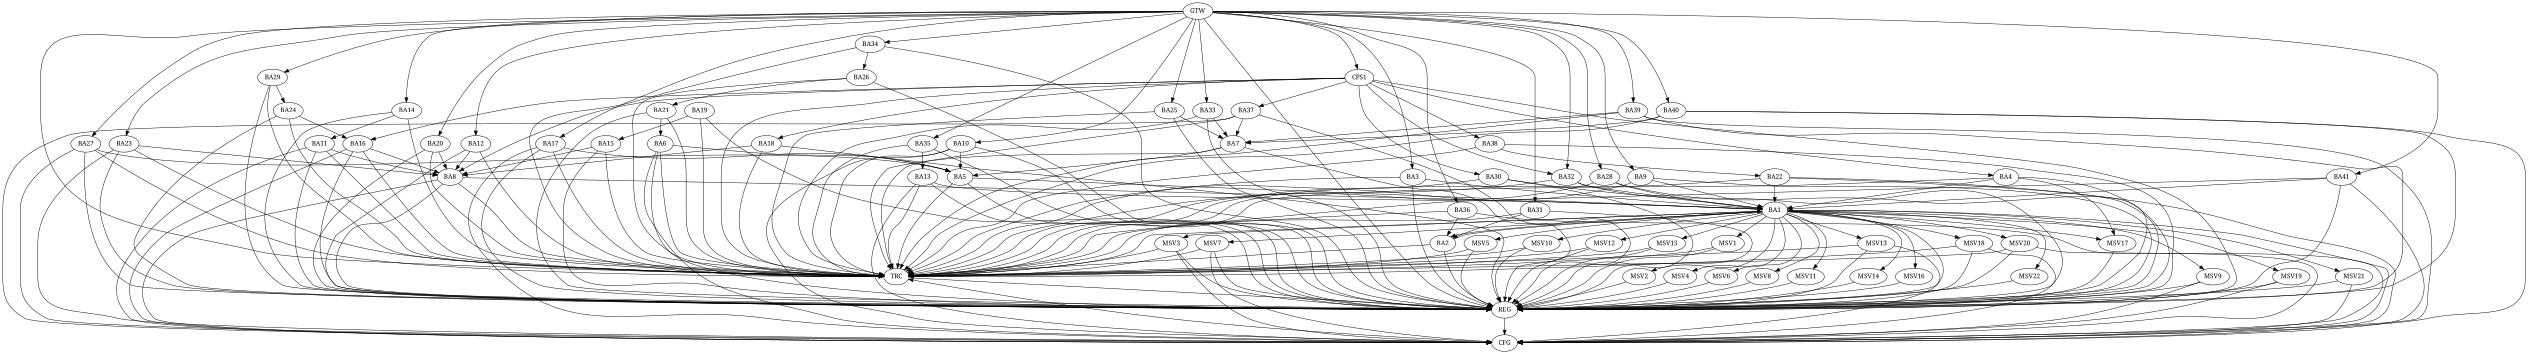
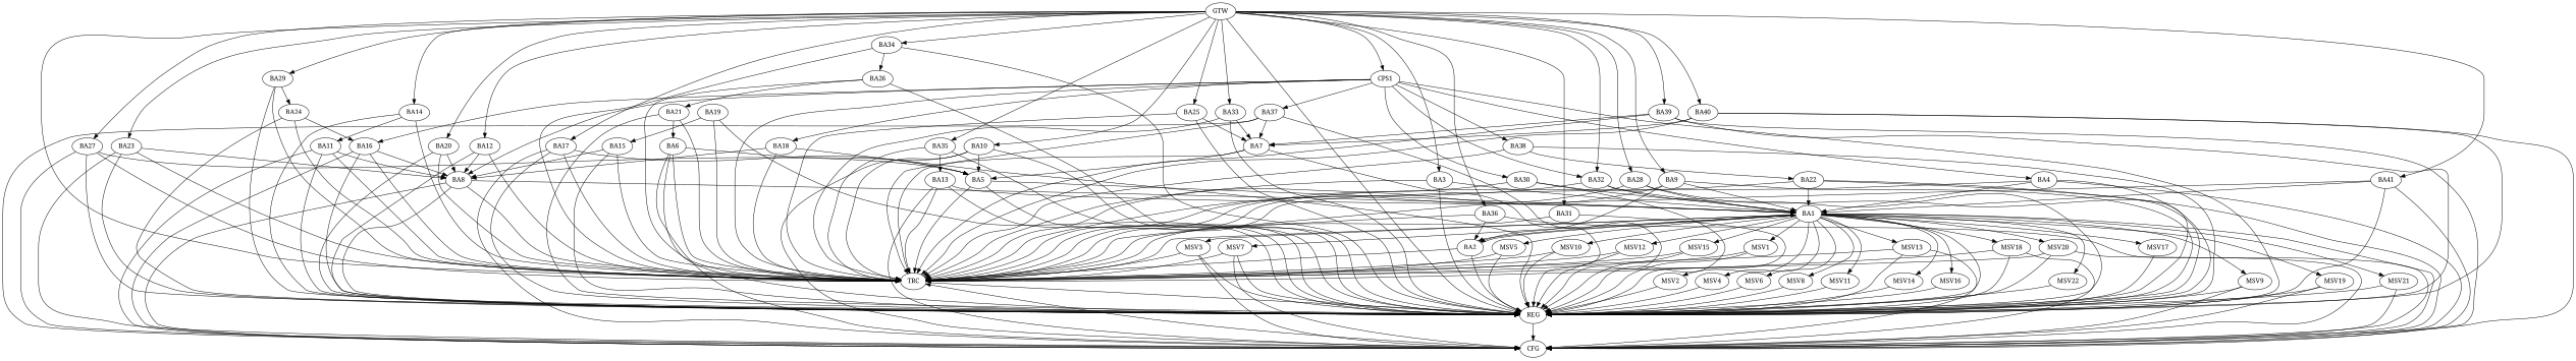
  strict digraph {
    fontname="Noto Serif"
    node [fontname="Noto Serif"]
    edge [fontname="Noto Serif"]
    n1 [label=BA1]
    n2 [label=BA2]
    n3 [label=REG]
    n4 [label=CFG]
    n5 [label=TRC]
    n6 [label=MSV1]
    n7 [label=MSV2]
    n8 [label=MSV3]
    n9 [label=MSV4]
    n10 [label=MSV5]
    n11 [label=MSV6]
    n12 [label=MSV7]
    n13 [label=MSV8]
    n14 [label=MSV9]
    n15 [label=MSV10]
    n16 [label=MSV11]
    n17 [label=MSV12]
    n18 [label=MSV13]
    n19 [label=MSV14]
    n20 [label=MSV15]
    n21 [label=MSV16]
    n22 [label=MSV17]
    n23 [label=MSV18]
    n24 [label=MSV19]
    n25 [label=MSV20]
    n26 [label=MSV21]
    n27 [label=MSV22]
    n28 [label=BA3]
    n29 [label=BA4]
    n30 [label=BA5]
    n31 [label=BA6]
    n32 [label=BA7]
    n33 [label=BA8]
    n34 [label=BA9]
    n35 [label=BA10]
    n36 [label=BA11]
    n37 [label=BA12]
    n38 [label=BA13]
    n39 [label=BA14]
    n40 [label=BA15]
    n41 [label=BA16]
    n42 [label=BA17]
    n43 [label=BA18]
    n44 [label=BA19]
    n45 [label=BA20]
    n46 [label=BA21]
    n47 [label=BA22]
    n48 [label=BA23]
    n49 [label=BA24]
    n50 [label=BA25]
    n51 [label=BA26]
    n52 [label=BA27]
    n53 [label=BA28]
    n54 [label=BA29]
    n55 [label=BA30]
    n56 [label=BA31]
    n57 [label=BA32]
    n58 [label=BA33]
    n59 [label=BA34]
    n60 [label=BA35]
    n61 [label=BA36]
    n62 [label=BA37]
    n63 [label=BA38]
    n64 [label=BA39]
    n65 [label=BA40]
    n66 [label=BA41]
    n67 [label=CPS1]
    n68 [label=GTW]
    n1 -> n2
    n1 -> n3
    n1 -> n4
    n1 -> n5
    n1 -> n6
    n1 -> n7
    n1 -> n8
    n1 -> n9
    n1 -> n10
    n1 -> n11
    n1 -> n12
    n1 -> n13
    n1 -> n14
    n1 -> n15
    n1 -> n16
    n1 -> n17
    n1 -> n18
    n1 -> n19
    n1 -> n20
    n1 -> n21
    n1 -> n22
    n1 -> n23
    n1 -> n24
    n1 -> n25
    n1 -> n26
    n1 -> n27
    n2 -> n1
    n2 -> n3
    n2 -> n5
    n3 -> n4
    n4 -> n5
    n5 -> n3
    n6 -> n3
    n6 -> n5
    n7 -> n3
    n8 -> n3
    n8 -> n4
    n8 -> n5
    n9 -> n3
    n10 -> n3
    n10 -> n5
    n11 -> n3
    n12 -> n3
    n12 -> n4
    n12 -> n5
    n13 -> n3
    n14 -> n3
    n14 -> n4
    n15 -> n3
    n15 -> n5
    n16 -> n3
    n17 -> n3
    n17 -> n5
    n18 -> n3
    n18 -> n4
    n18 -> n5
    n19 -> n3
    n20 -> n3
    n20 -> n5
    n21 -> n3
    n22 -> n3
    n23 -> n3
    n23 -> n4
    n23 -> n5
    n24 -> n3
    n24 -> n4
    n25 -> n3
    n25 -> n4
    n25 -> n5
    n26 -> n3
    n26 -> n4
    n27 -> n3
    n28 -> n1
    n28 -> n3
    n28 -> n5
    n29 -> n1
    n29 -> n3
-   n29 -> n22
+   n29 -> n4
    n29 -> n5
    n30 -> n1
    n30 -> n3
    n30 -> n5
    n31 -> n3
    n31 -> n4
    n31 -> n5
    n31 -> n30
    n32 -> n3
    n32 -> n5
    n32 -> n30
    n33 -> n1
    n33 -> n3
    n33 -> n4
    n33 -> n5
    n34 -> n1
    n34 -> n3
    n34 -> n5
    n35 -> n3
    n35 -> n4
    n35 -> n5
    n35 -> n30
    n36 -> n3
    n36 -> n4
    n36 -> n5
    n36 -> n33
    n37 -> n3
    n37 -> n5
    n37 -> n33
    n38 -> n1
    n38 -> n3
    n38 -> n4
    n38 -> n5
    n39 -> n3
    n39 -> n5
    n39 -> n36
    n40 -> n3
    n40 -> n5
    n40 -> n33
    n41 -> n3
    n41 -> n4
    n41 -> n5
    n41 -> n33
    n42 -> n3
    n42 -> n4
    n42 -> n5
    n42 -> n30
    n43 -> n3
    n43 -> n5
    n43 -> n33
    n44 -> n3
    n44 -> n5
    n44 -> n40
    n45 -> n3
    n45 -> n5
    n45 -> n33
    n46 -> n3
    n46 -> n5
    n46 -> n31
    n47 -> n1
    n47 -> n3
    n47 -> n4
    n47 -> n5
    n48 -> n3
    n48 -> n4
    n48 -> n5
    n48 -> n33
    n49 -> n3
    n49 -> n5
    n49 -> n41
    n50 -> n3
    n50 -> n5
    n50 -> n32
    n51 -> n3
    n51 -> n5
    n51 -> n46
    n52 -> n3
    n52 -> n4
    n52 -> n5
    n52 -> n30
    n53 -> n1
    n53 -> n3
    n53 -> n5
    n54 -> n3
    n54 -> n5
    n54 -> n49
    n55 -> n1
    n55 -> n3
    n55 -> n5
-   n56 -> n2
+   n34 -> n2
    n56 -> n3
    n56 -> n5
    n57 -> n1
    n57 -> n3
    n57 -> n5
    n58 -> n3
    n58 -> n5
    n58 -> n32
    n59 -> n3
    n59 -> n5
    n59 -> n51
    n60 -> n3
    n60 -> n5
    n60 -> n38
    n61 -> n2
    n61 -> n4
    n61 -> n5
    n62 -> n3
    n62 -> n4
    n62 -> n5
    n62 -> n32
    n63 -> n3
    n63 -> n5
    n63 -> n47
    n64 -> n3
    n64 -> n4
    n64 -> n5
    n64 -> n32
    n65 -> n3
    n65 -> n4
    n65 -> n5
    n65 -> n32
    n66 -> n1
    n66 -> n3
    n66 -> n4
    n66 -> n5
    n67 -> n3
    n67 -> n5
    n67 -> n29
    n67 -> n33
    n67 -> n41
    n67 -> n43
    n67 -> n55
    n67 -> n57
    n67 -> n62
    n67 -> n63
    n68 -> n3
    n68 -> n5
    n68 -> n28
    n68 -> n34
    n68 -> n35
    n68 -> n37
    n68 -> n39
    n68 -> n42
    n68 -> n45
    n68 -> n48
    n68 -> n50
    n68 -> n52
    n68 -> n53
    n68 -> n54
    n68 -> n56
    n68 -> n57
    n68 -> n58
    n68 -> n59
    n68 -> n60
    n68 -> n61
    n68 -> n64
    n68 -> n65
    n68 -> n66
    n68 -> n67
  }
